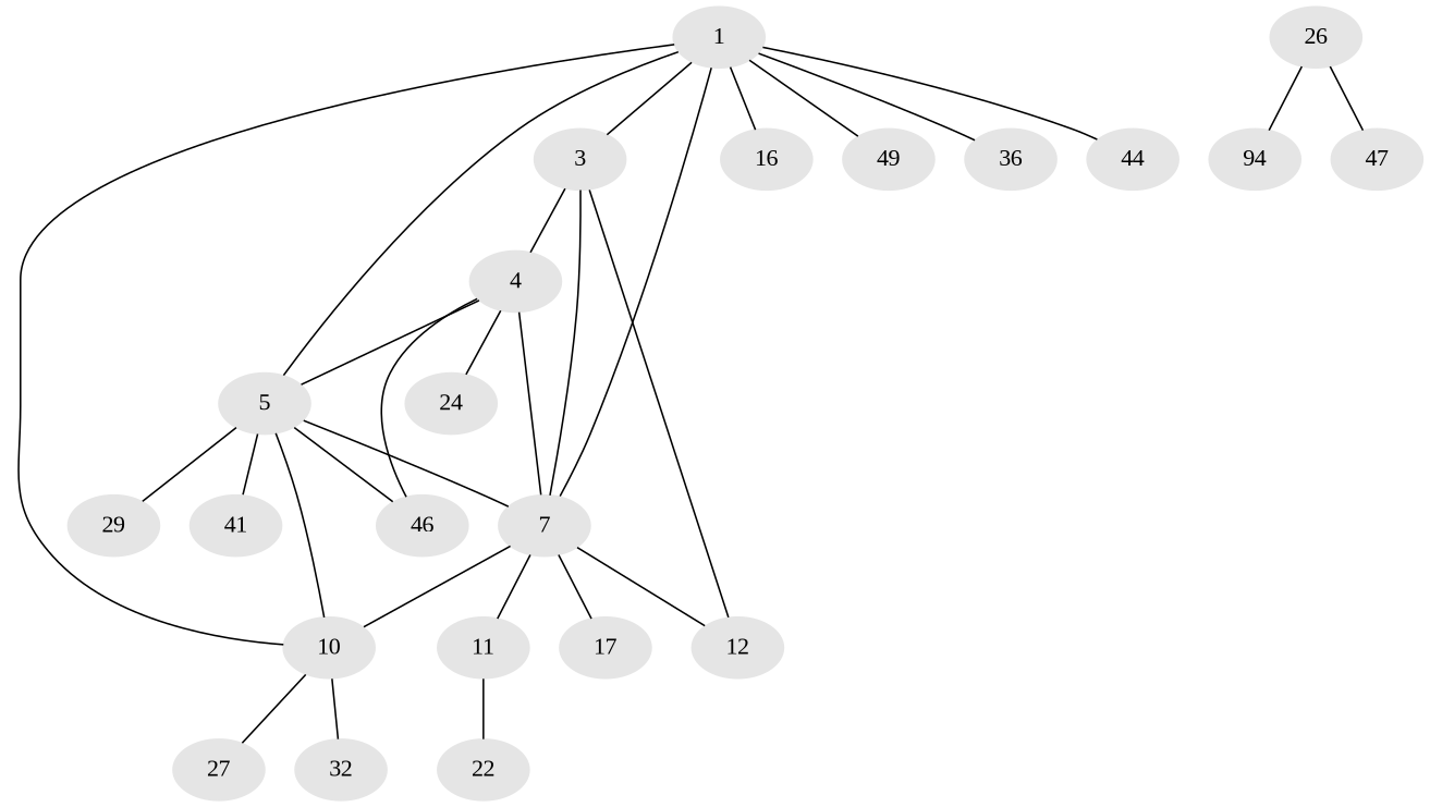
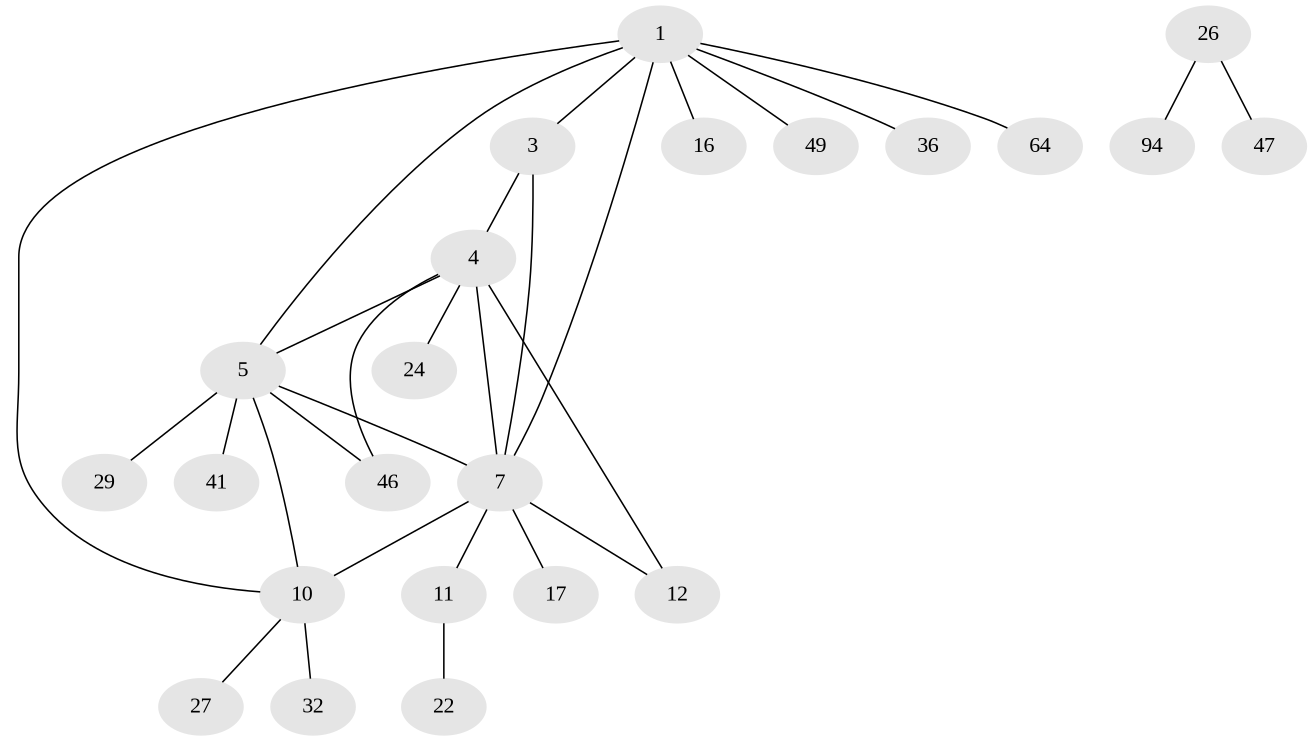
  graph {
    fontname="Liberation Serif"
    node [color=gray90 fontname="Liberation Serif" style=filled]
    edge [fontname="Liberation Serif"]
    1 [super="+2+13"]
    3
    5
    7 [super="+15+8+35"]
    10 [super="+25+20"]
    16 [super="+37+42"]
    n7 [label=49]
    36
-   44
+   44 [label=64]
    4 [super="+30+6"]
    46
    29
    41
    12 [super="+28+18+14"]
    11 [super="+21"]
    17
    27
    32 [super="+33"]
    24
    22
    n21 [label=94]
    26
    47
    1 -- 3
    1 -- 5
    1 -- 7
    1 -- 10
    1 -- 16
    1 -- n7
    1 -- 36
    1 -- 44
    3 -- 7
    3 -- 4
    5 -- 7 [weight=2]
    5 -- 10
    5 -- 46
    5 -- 29
    5 -- 41
    7 -- 10
    7 -- 12
    7 -- 11
    7 -- 17
    10 -- 27
    10 -- 32
    4 -- 5
    4 -- 7 [weight=2]
    4 -- 46
-   3 -- 12
+   4 -- 12
    4 -- 24
    11 -- 22
    26 -- n21
    26 -- 47
  }
